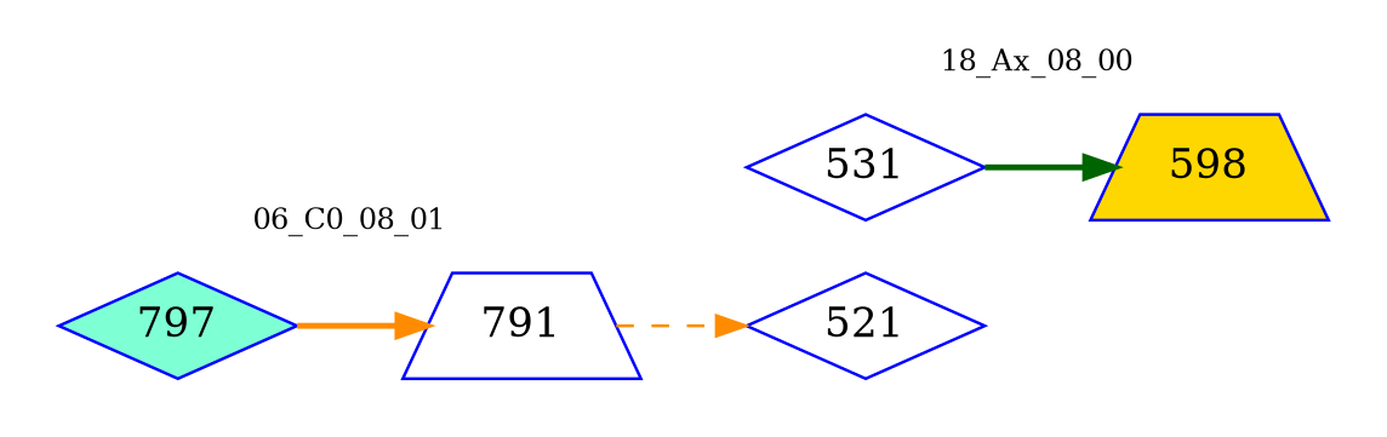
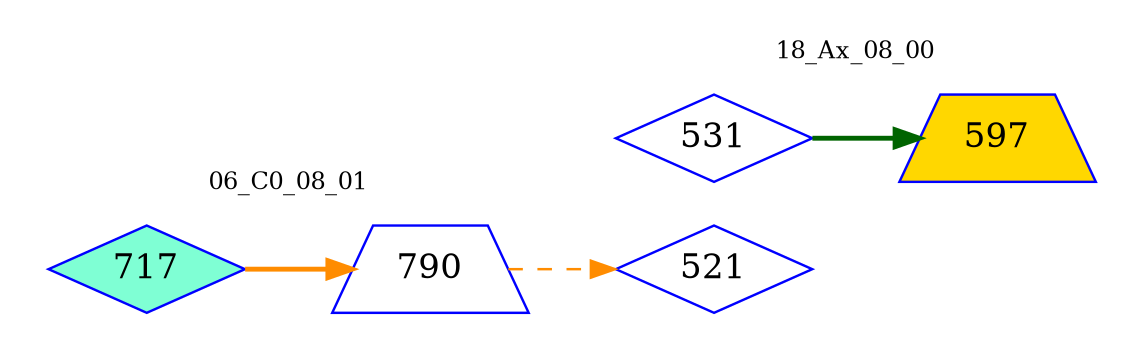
  digraph {
    rankdir=LR
    node [color=blue fillcolor=white shape=diamond style=filled]
    edge [color=darkorange style=bold]
    n1 [label=531]
    n2 [label=521]
-   n3 [fillcolor=gold label=598 shape=trapezium]
-   n4 [fillcolor=aquamarine label=797]
-   n5 [label=791 shape=trapezium]
+   n3 [fillcolor=gold label=597 shape=trapezium]
+   n4 [fillcolor=aquamarine label=717]
+   n5 [label=790 shape=trapezium]
    subgraph cluster_1 {
      color=white
      fontsize=10
      label="18_Ax_08_00"
      n1
      n2
      n3
    }
    subgraph cluster_2 {
      color=white
      fontsize=10
      label="06_C0_08_01"
      n4
      n5
    }
    n1 -> n3 [color=darkgreen]
    n4 -> n5
    n5 -> n2 [style=dashed]
  }
